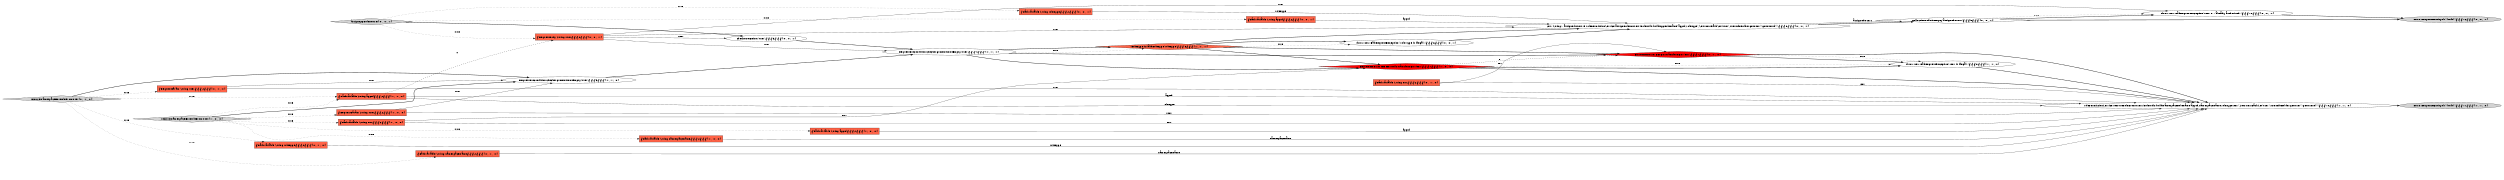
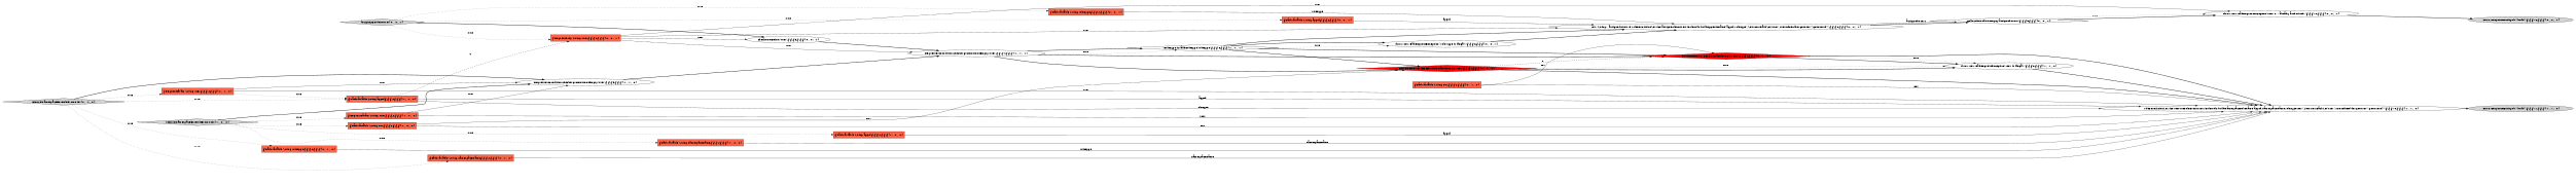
  digraph {
    rankdir=LR
    node [fillcolor=tomato shape=box style=filled]
    edge [style=bold]
    n1 [label="@PathVariable String env@@@2@@@['1', '0', '0']"]
    n2 [fillcolor=red label="Env.UNKNOWN == EnvUtils.transformEnv(env)@@@7@@@['1', '0', '0']" shape=diamond]
    n3 [fillcolor=white label="rolePermissionService.removeRoleFromUsers(RoleUtils.buildNamespaceRoleName(appId,namespaceName,roleType,env),Sets.newHashSet(user),userInfoHolder.getUser().getUserId())@@@10@@@['1', '1', '0']" shape=ellipse]
    n4 [fillcolor=red label="Env.UNKNOWN == Env.transformEnv(env)@@@7@@@['0', '1', '0']" shape=diamond]
    n5 [fillcolor=white label="throw new BadRequestException(\"env is illegal\")@@@8@@@['1', '1', '0']" shape=ellipse]
    n6 [fillcolor=lightgray label="return ResponseEntity.ok().build()@@@11@@@['1', '1', '0']" shape=ellipse]
    n7 [fillcolor=lightgray label="assignAppRoleToUser['0', '0', '1']" shape=diamond]
    n8 [label="@PathVariable String roleType@@@2@@@['0', '0', '1']"]
    n9 [fillcolor=white label="checkUserExists(user)@@@3@@@['0', '0', '1']" shape=ellipse]
    n10 [label="@RequestBody String user@@@2@@@['0', '0', '1']"]
    n11 [label="@PathVariable String appId@@@2@@@['0', '0', '1']"]
    n12 [fillcolor=white label="Set<String> assignedUsers = rolePermissionService.assignRoleToUsers(RoleUtils.buildAppRoleName(appId,roleType),Sets.newHashSet(user),userInfoHolder.getUser().getUserId())@@@8@@@['0', '0', '1']" shape=ellipse]
    n13 [fillcolor=white label="RequestPrecondition.checkArgumentsNotEmpty(user)@@@4@@@['1', '1', '1']" shape=ellipse]
    n14 [fillcolor=white label="throw new BadRequestException(user + \" already authorized\")@@@10@@@['0', '0', '1']" shape=ellipse]
-   n15 [label="!RoleType.isValidRoleType(roleType)@@@5@@@['1', '1', '1']" shape=diamond]
+   n15 [fillcolor=white label="!RoleType.isValidRoleType(roleType)@@@5@@@['1', '1', '1']" shape=diamond]
    n16 [fillcolor=white label="throw new BadRequestException(\"role type is illegal\")@@@6@@@['0', '0', '1']" shape=ellipse]
    n17 [label="@RequestParam String user@@@2@@@['1', '0', '0']"]
    n18 [fillcolor=white label="RequestPrecondition.checkArgumentsNotEmpty(user)@@@3@@@['1', '1', '0']" shape=ellipse]
    n19 [label="@RequestParam String user@@@2@@@['0', '1', '0']"]
    n20 [label="@PathVariable String appId@@@2@@@['1', '1', '0']"]
    n21 [fillcolor=white label="CollectionUtils.isEmpty(assignedUsers)@@@9@@@['0', '0', '1']" shape=diamond]
    n22 [label="@PathVariable String namespaceName@@@2@@@['1', '0', '0']"]
    n23 [fillcolor=lightgray label="removeNamespaceEnvRoleFromUser['1', '0', '0']" shape=diamond]
    n24 [label="@PathVariable String appId@@@2@@@['1', '0', '0']"]
    n25 [fillcolor=lightgray label="return ResponseEntity.ok().build()@@@12@@@['0', '0', '1']" shape=ellipse]
    n26 [fillcolor=lightgray label="removeNamespaceEnvRoleFromUser['0', '1', '0']" shape=diamond]
    n27 [label="@PathVariable String roleType@@@2@@@['0', '1', '0']"]
    n28 [label="@PathVariable String namespaceName@@@2@@@['0', '1', '0']"]
    n29 [label="@PathVariable String env@@@2@@@['0', '1', '0']"]
    n1 -> n2 [label=env style=solid]
    n1 -> n3 [label=env style=solid]
    n2 -> n3
    n2 -> n4 [label=0 style=dashed]
    n2 -> n5 [label=true style=dotted]
    n2 -> n5
    n3 -> n6
    n4 -> n3
    n4 -> n5
    n4 -> n5 [label=true style=dotted]
    n5 -> n3
    n7 -> n8 [label=true style=dotted]
    n7 -> n9
    n7 -> n10 [label=true style=dotted]
    n7 -> n11 [label=true style=dotted]
    n8 -> n12 [label=roleType style=solid]
    n9 -> n13
    n10 -> n9 [label=user style=solid]
    n10 -> n12 [label=user style=solid]
    n10 -> n13 [label=user style=solid]
    n10 -> n14 [label=user style=solid]
    n11 -> n12 [label=appId style=solid]
    n12 -> n21 [label=assignedUsers style=solid]
    n12 -> n21
    n13 -> n2
    n13 -> n4
    n13 -> n15 [label=true style=dotted]
    n13 -> n15
    n14 -> n25
    n15 -> n2
    n15 -> n4
    n15 -> n12
    n15 -> n16
    n15 -> n16 [label=true style=dotted]
    n16 -> n12
    n17 -> n3 [label=user style=solid]
    n17 -> n18 [label=user style=solid]
    n18 -> n13
    n19 -> n3 [label=user style=solid]
    n19 -> n18 [label=user style=solid]
    n20 -> n3 [label=roleType style=solid]
    n20 -> n3 [label=appId style=solid]
    n20 -> n10 [label=0 style=dashed]
    n21 -> n14 [label=true style=dotted]
    n21 -> n14
-   n21 -> n25
    n22 -> n3 [label=namespaceName style=solid]
    n23 -> n1 [label=true style=dotted]
    n23 -> n17 [label=true style=dotted]
    n23 -> n18
-   n23 -> n20 [label=true style=dotted]
+   n19 -> n20 [label=true style=dotted]
    n23 -> n22 [label=true style=dotted]
    n23 -> n24 [label=true style=dotted]
    n24 -> n3 [label=appId style=solid]
    n26 -> n18
    n26 -> n19 [label=true style=dotted]
    n26 -> n20 [label=true style=dotted]
    n26 -> n27 [label=true style=dotted]
    n26 -> n28 [label=true style=dotted]
    n27 -> n3 [label=roleType style=solid]
    n28 -> n3 [label=namespaceName style=solid]
    n29 -> n3 [label=env style=solid]
    n29 -> n4 [label=env style=solid]
  }
